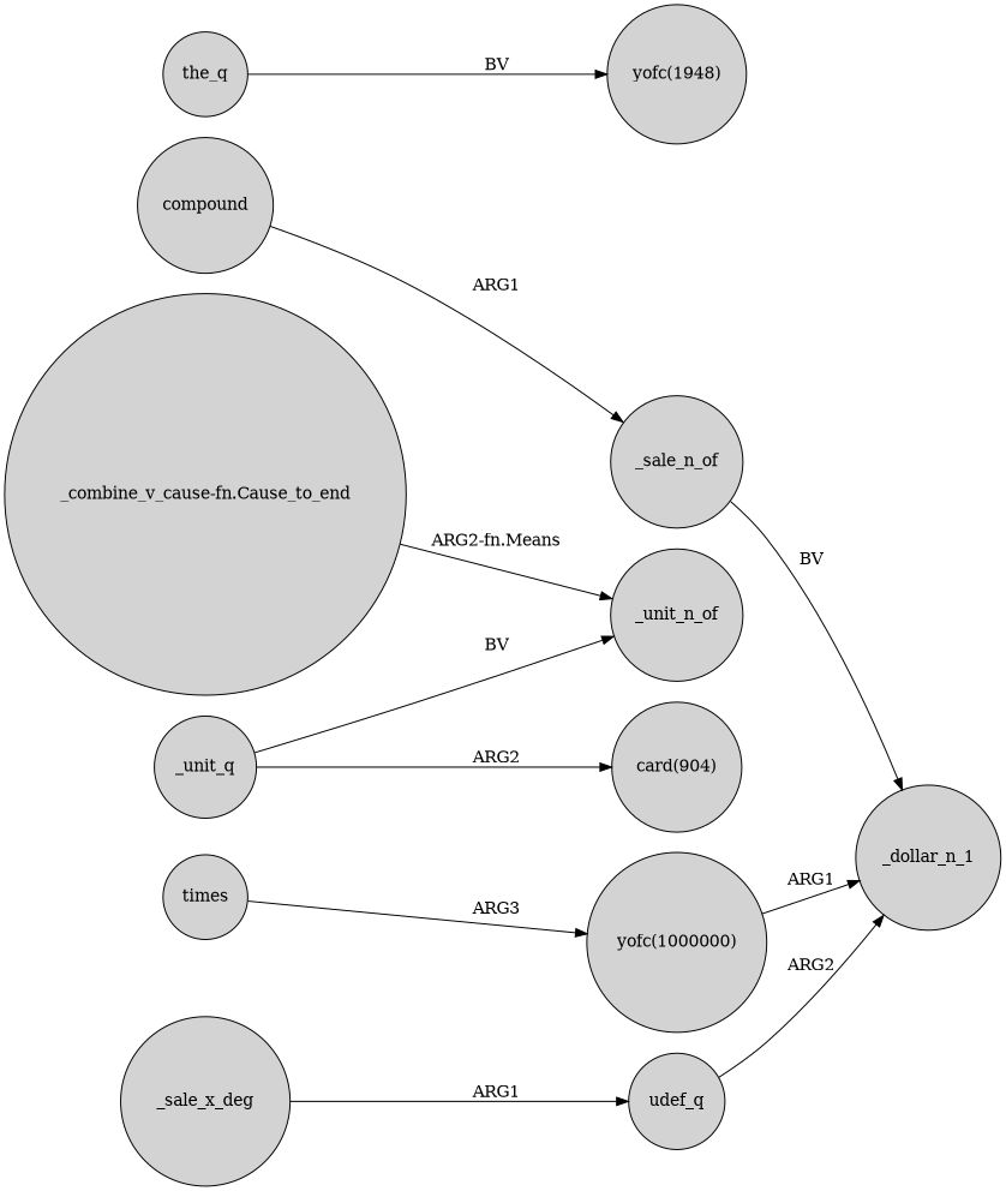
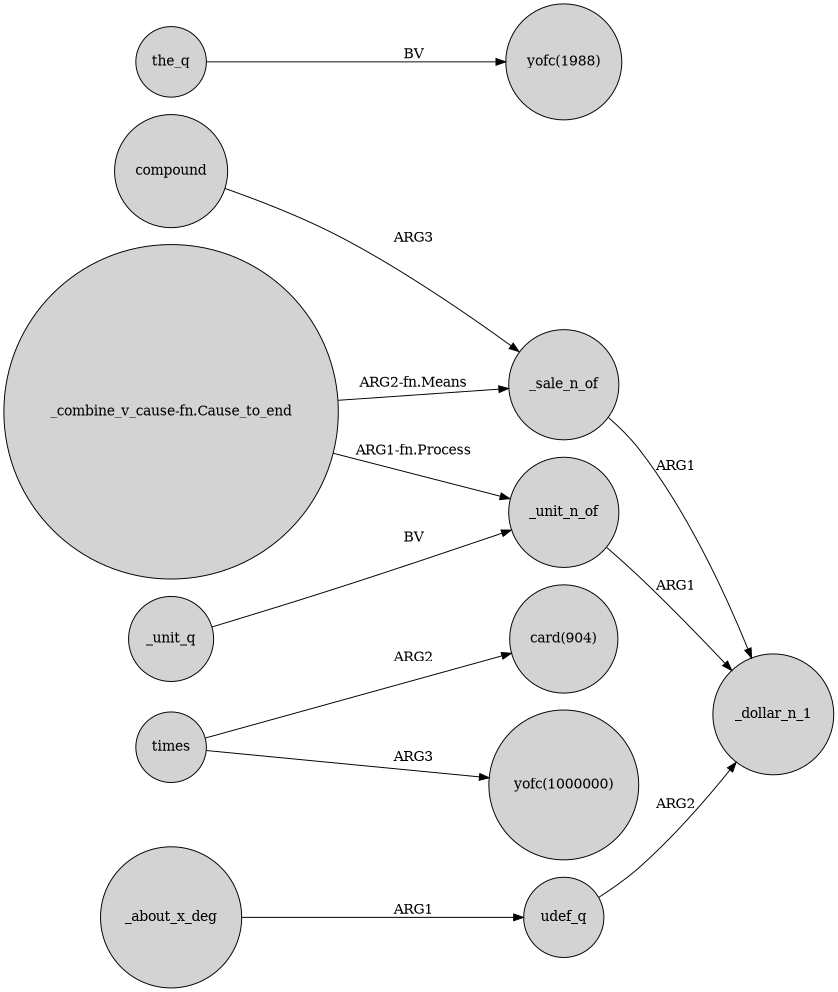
  digraph {
    rankdir=LR
    node [shape=circle style=filled]
    n1 [label="yofc(1000000)"]
    times
    "card(904)"
    _dollar_n_1
    compound
    _sale_n_of
    "_combine_v_cause-fn.Cause_to_end"
    _unit_n_of
    udef_q
    n10 [label=_unit_q]
-   _about_x_deg [label=_sale_x_deg]
+   _about_x_deg
    n12 [label=the_q]
-   "yofc(1988)" [label="yofc(1948)"]
-   n1 -> _dollar_n_1 [label=ARG1]
+   "yofc(1988)"
+   _unit_n_of -> _dollar_n_1 [label=ARG1]
    times -> n1 [label=ARG3]
-   n10 -> "card(904)" [label=ARG2]
-   compound -> _sale_n_of [label=ARG1]
-   _sale_n_of -> _dollar_n_1 [label=BV]
-   "_combine_v_cause-fn.Cause_to_end" -> _unit_n_of [label="ARG2-fn.Means"]
+   times -> "card(904)" [label=ARG2]
+   compound -> _sale_n_of [label=ARG3]
+   _sale_n_of -> _dollar_n_1 [label=ARG1]
+   "_combine_v_cause-fn.Cause_to_end" -> _sale_n_of [label="ARG2-fn.Means"]
+   "_combine_v_cause-fn.Cause_to_end" -> _unit_n_of [label="ARG1-fn.Process"]
    udef_q -> _dollar_n_1 [label=ARG2]
    n10 -> _unit_n_of [label=BV]
    _about_x_deg -> udef_q [label=ARG1]
    n12 -> "yofc(1988)" [label=BV]
  }
